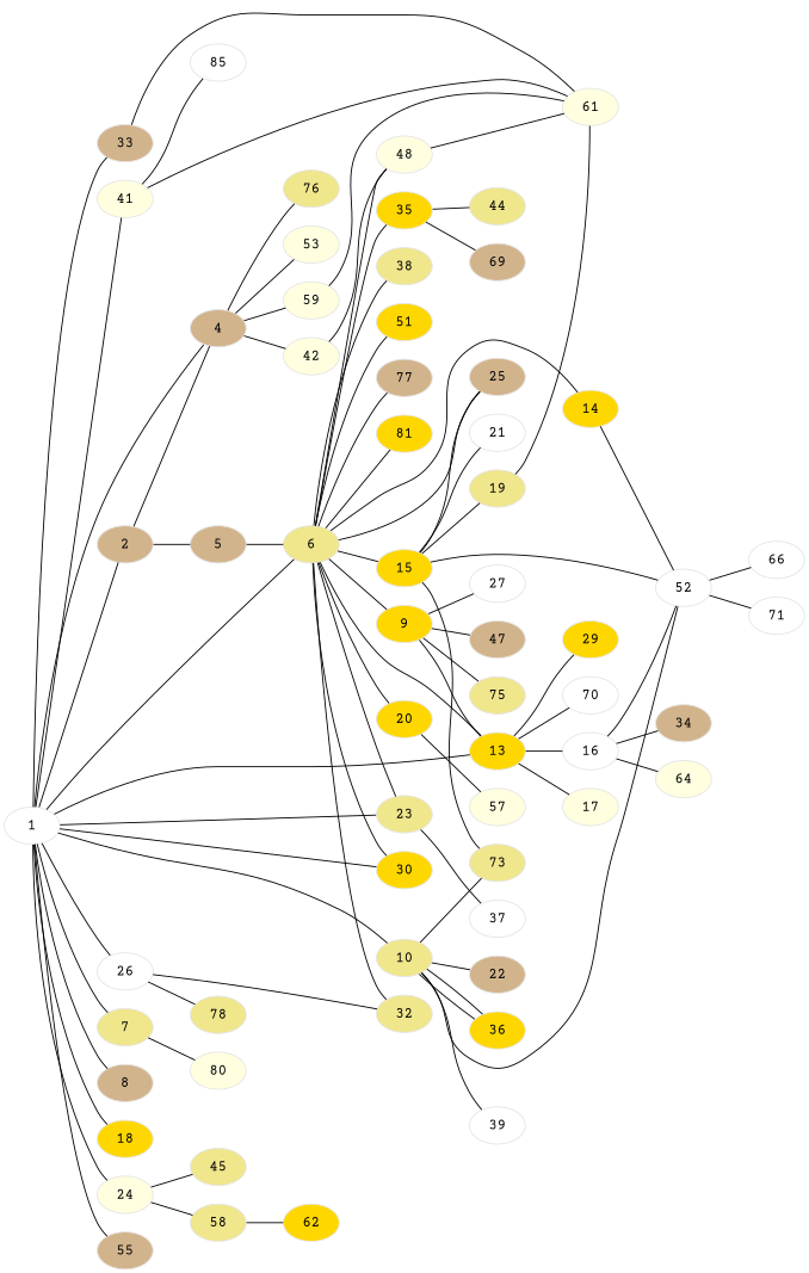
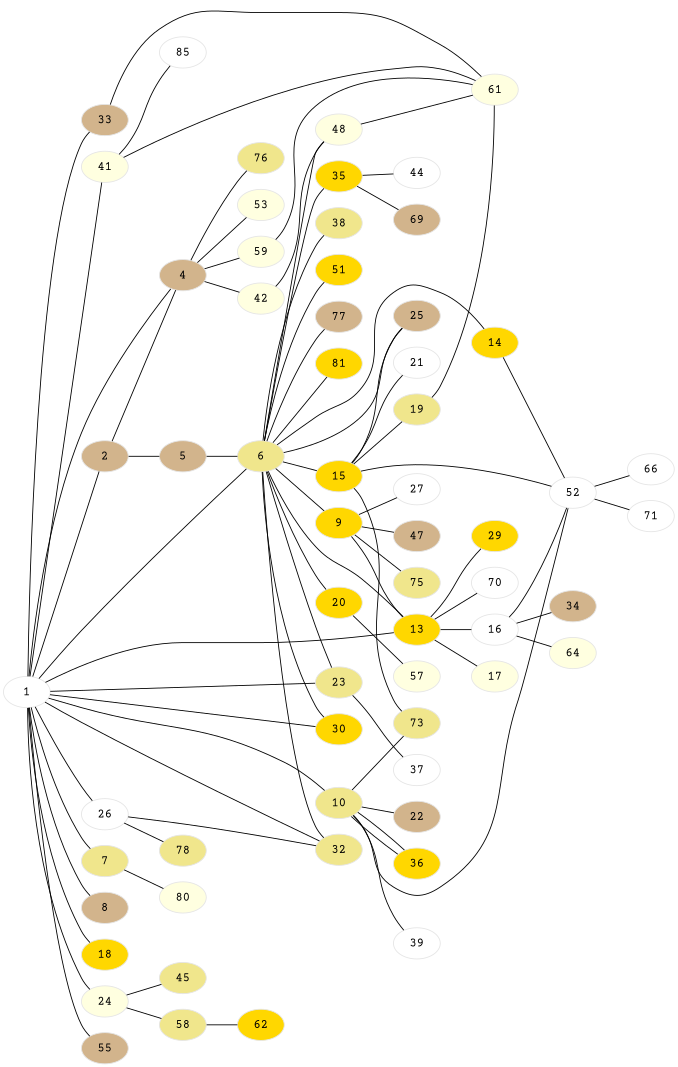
  graph {
    fontname="Courier Prime"
    rankdir=LR
    node [color=gray90 fillcolor=khaki fontname="Courier Prime" style=filled]
    edge [fontname="Courier Prime"]
    1 [fillcolor=white super="+3"]
    2 [fillcolor=tan]
    4 [fillcolor=tan super="+83"]
    6 [super="+11"]
    7 [super="+49"]
    8 [fillcolor=tan super="+12"]
    10 [super="+79"]
    13 [fillcolor=gold super="+28"]
    18 [fillcolor=gold]
    23
    24 [fillcolor=lightyellow super="+50"]
    26 [fillcolor=white super="+56"]
    30 [fillcolor=gold]
    32 [super="+74"]
    33 [fillcolor=tan super="+68"]
    41 [fillcolor=lightyellow super="+60"]
    55 [fillcolor=tan]
    5 [fillcolor=tan super="+88"]
    42 [fillcolor=lightyellow]
    n20 [label=76]
    53 [fillcolor=lightyellow]
    59 [fillcolor=lightyellow]
    9 [fillcolor=gold super="+43"]
    14 [fillcolor=gold]
    15 [fillcolor=gold super="+31"]
    20 [fillcolor=gold super="+84"]
    25 [fillcolor=tan super="+82"]
    35 [fillcolor=gold]
    38
    48 [fillcolor=lightyellow super="+54"]
    51 [fillcolor=gold]
    77 [fillcolor=tan]
    81 [fillcolor=gold]
    80 [fillcolor=lightyellow]
    22 [fillcolor=tan]
    36 [fillcolor=gold super="+40"]
    39 [fillcolor=white]
    52 [fillcolor=white super="+86"]
    73
    16 [fillcolor=white super="+63"]
    17 [fillcolor=lightyellow]
    29 [fillcolor=gold]
    70 [fillcolor=white]
    37 [fillcolor=white super="+67"]
    45
    58
    78
    61 [fillcolor=lightyellow super="+76"]
    85 [fillcolor=white]
    27 [fillcolor=white super="+72"]
    47 [fillcolor=tan super="+65"]
    75
    19 [super="+87"]
    21 [fillcolor=white]
    57 [fillcolor=lightyellow]
-   44
+   44 [fillcolor=white]
    69 [fillcolor=tan]
    66 [fillcolor=white]
    71 [fillcolor=white]
    34 [fillcolor=tan]
    64 [fillcolor=lightyellow]
    62 [fillcolor=gold]
    1 -- 2
    1 -- 4
    1 -- 6
    1 -- 7
    1 -- 8
    1 -- 10
    1 -- 13 [weight=2]
    1 -- 18
    1 -- 23
    1 -- 24
    1 -- 26
    1 -- 30
+   1 -- 32
    1 -- 33 [weight=2]
    1 -- 41
    1 -- 55
    2 -- 4
    2 -- 5
    4 -- 42
    4 -- n20
    4 -- 53
    4 -- 59
    6 -- 13
    6 -- 23
    6 -- 30
    6 -- 32
    6 -- 9
    6 -- 14
    6 -- 15
    6 -- 20
    6 -- 25
    6 -- 35
    6 -- 38
    6 -- 48
    6 -- 51
    6 -- 77
    6 -- 81
    7 -- 80
    10 -- 22
    10 -- 36
    10 -- 36
    10 -- 39
    10 -- 52
    10 -- 73
    13 -- 16
    13 -- 17
    13 -- 29
    13 -- 70
    23 -- 37
    24 -- 45
    24 -- 58
    26 -- 32
    26 -- 78
    33 -- 61
    41 -- 61
    41 -- 85
    5 -- 6
    42 -- 48
    59 -- 61
    9 -- 13
    9 -- 27
    9 -- 47
    9 -- 75
    14 -- 52
    15 -- 25
    15 -- 52
    15 -- 73
    15 -- 19
    15 -- 21
    20 -- 57
    35 -- 44
    35 -- 69
    48 -- 61
    52 -- 66
    52 -- 71
    16 -- 52
    16 -- 34
    16 -- 64
    58 -- 62
    19 -- 61
  }
